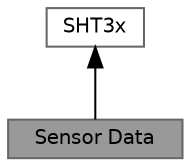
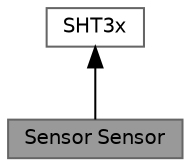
  digraph {
    rankdir=TB
    node [fontname=Helvetica fontsize=10 shape=box style=filled]
    n1 [color=grey40 fillcolor=white height=0.2 label=SHT3x width=0.4]
-   n2 [color=gray40 fillcolor=grey60 fontcolor=black height=0.2 label="Sensor Data" width=0.4]
+   n2 [color=gray40 fillcolor=grey60 fontcolor=black height=0.2 label="Sensor Sensor" width=0.4]
    n1 -> n2 [dir=back fontname=Helvetica fontsize=10 labelfontname=Helvetica labelfontsize=10 shape=plaintext style=solid]
  }
